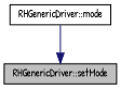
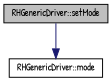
  digraph {
    rankdir=TB
    fontname="Patrick Hand"
    node [color=black fontname="Patrick Hand" fontsize=10 shape=record style=filled]
    n1 [fillcolor=grey75 fontcolor=black height=0.2 label="RHGenericDriver::setMode" width=0.4]
    n2 [fillcolor=white height=0.2 label="RHGenericDriver::mode" width=0.4]
-   n2 -> n1 [color=midnightblue fontname="Patrick Hand" fontsize=10 labelfontname=Helvetica labelfontsize=10 style=solid]
+   n1 -> n2 [color=midnightblue fontname="Patrick Hand" fontsize=10 labelfontname=Helvetica labelfontsize=10 style=solid]
  }
